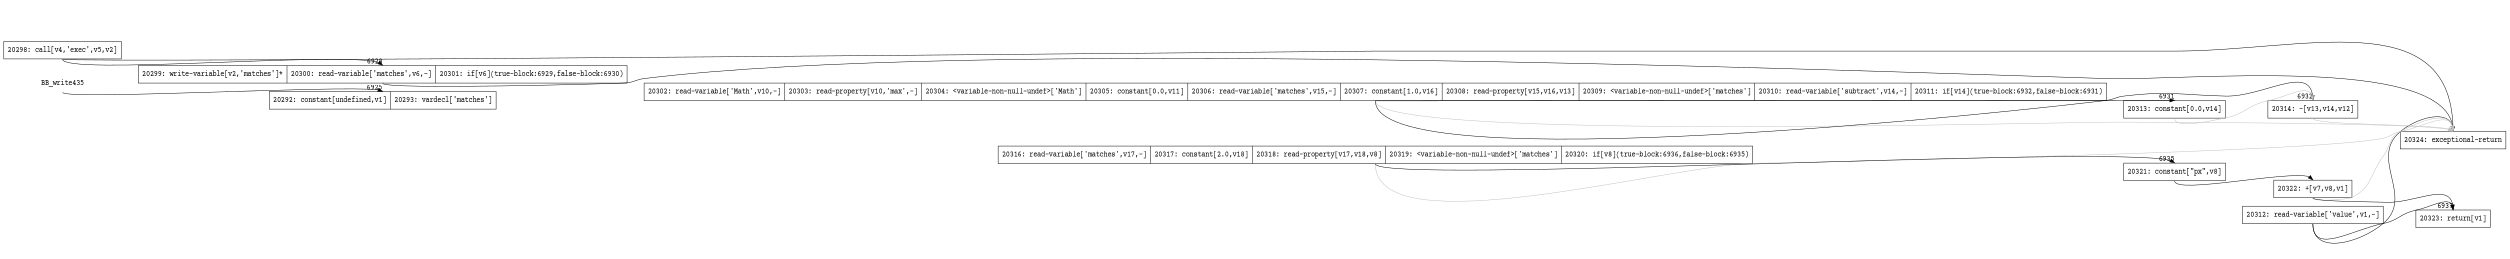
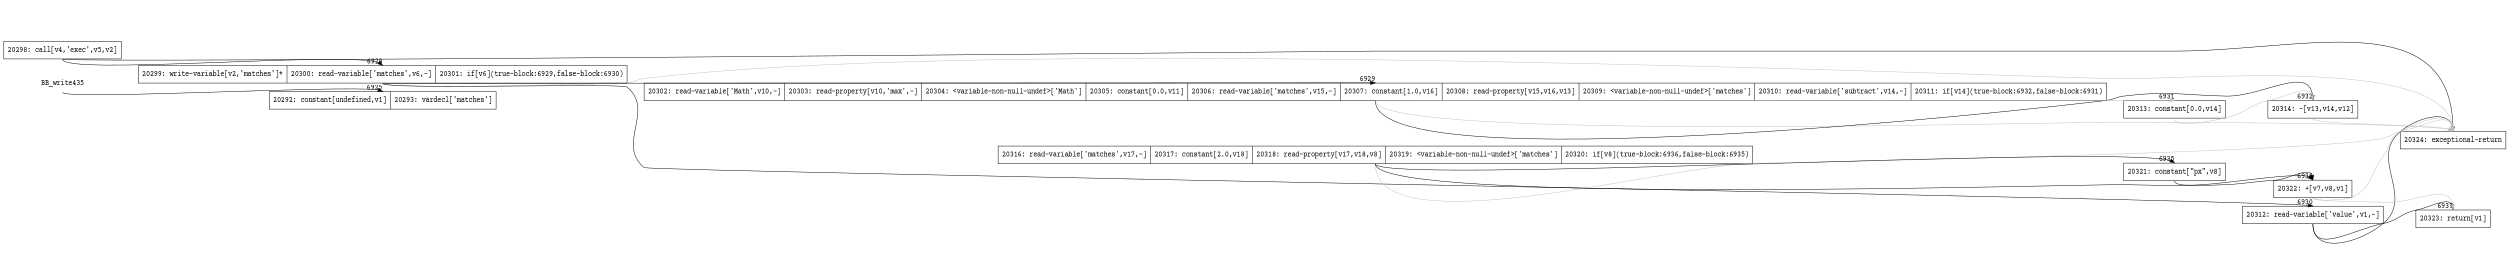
  digraph {
    fontname="Courier Prime"
    rankdir=LR
    node [fontname="Courier Prime" shape=record]
    edge [fontname="Courier Prime" headport=n tailport=s]
    n1 [label=BB_write435 shape=none]
    n2 [label="{20292: constant[undefined,v1]|20293: vardecl['matches']}"]
    n3 [label="{20298: call[v4,'exec',v5,v2]}"]
    n4 [label="{20324: exceptional-return}"]
    n5 [label="{20299: write-variable[v2,'matches']*|20300: read-variable['matches',v6,-]|20301: if[v6](true-block:6929,false-block:6930)}"]
    n6 [label="{20302: read-variable['Math',v10,-]|20303: read-property[v10,'max',-]|20304: \<variable-non-null-undef\>['Math']|20305: constant[0.0,v11]|20306: read-variable['matches',v15,-]|20307: constant[1.0,v16]|20308: read-property[v15,v16,v13]|20309: \<variable-non-null-undef\>['matches']|20310: read-variable['subtract',v14,-]|20311: if[v14](true-block:6932,false-block:6931)}"]
    n7 [label="{20312: read-variable['value',v1,-]}"]
    n8 [label="{20314: -[v13,v14,v12]}"]
    n9 [label="{20313: constant[0.0,v14]}"]
    n10 [label="{20323: return[v1]}"]
    n11 [label="{20316: read-variable['matches',v17,-]|20317: constant[2.0,v18]|20318: read-property[v17,v18,v8]|20319: \<variable-non-null-undef\>['matches']|20320: if[v8](true-block:6936,false-block:6935)}"]
    n12 [label="{20322: +[v7,v8,v1]}"]
    n13 [label="{20321: constant[\"px\",v8]}"]
    n1 -> n2 [headlabel="    6925"]
    n3 -> n4 [color=black]
    n3 -> n5 [headlabel="      6928"]
-   n5 -> n4 [color=black]
+   n5 -> n4 [color=gray]
+   n5 -> n6 [headlabel="      6929"]
+   n5 -> n7 [headlabel="      6930"]
    n6 -> n4 [color=gray]
    n6 -> n8 [headlabel="      6932"]
-   n6 -> n9 [headlabel="      6931"]
+   n6 -> n9 [headlabel="      6931" color=gray]
    n7 -> n4 [color=black]
    n7 -> n10 [headlabel="      6937"]
    n8 -> n4 [color=gray]
    n9 -> n8 [color=gray]
    n11 -> n4 [color=gray]
+   n11 -> n12 [headlabel="      6936"]
    n11 -> n13 [headlabel="      6935"]
    n12 -> n4 [color=gray]
-   n12 -> n10
+   n12 -> n10 [color=gray]
    n13 -> n12
  }
